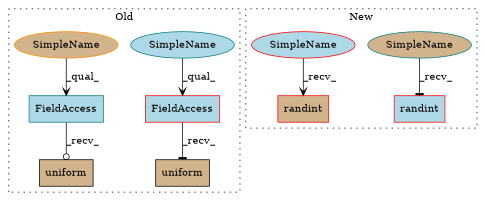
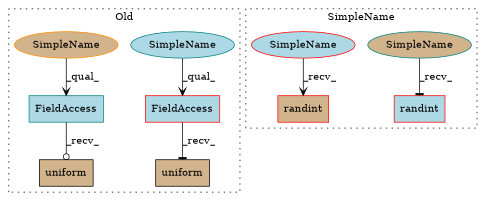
  digraph {
    node [a=32 l=9 s=1026 shape=box style=filled fillcolor=tan color=red]
    edge [arrowhead=vee]
    n1 [label=uniform s=1039 color=black]
    n2 [a=22 l=12 label=FieldAccess fillcolor=lightblue]
    n3 [a=22 l=12 label=FieldAccess s=836 fillcolor=lightblue color=teal]
    n4 [label=uniform s=849 color=black]
    n5 [a=42 l=5 label=SimpleName shape=ellipse fillcolor=lightblue color=teal]
    n6 [a=42 l=5 label=SimpleName s=836 shape=ellipse color=darkorange]
    n7 [l="8,1" label=randint s="808,821" fillcolor=lightblue]
    n8 [l="8,1" label=randint s="1183,1196"]
    n9 [a=42 l=6 label=SimpleName s=801 shape=ellipse color=teal]
    n10 [a=42 l=6 label=SimpleName s=1176 shape=ellipse fillcolor=lightblue]
    subgraph cluster_1 {
      label=Old
      style=dotted
      n1
      n2
      n3
      n4
      n5
      n6
    }
    subgraph cluster_2 {
-     label=New
+     label=SimpleName
      style=dotted
      n7
      n8
      n9
      n10
    }
    n2 -> n1 [label=_recv_ arrowhead=tee]
    n3 -> n4 [label=_recv_ arrowhead=odot]
    n5 -> n2 [label=_qual_]
    n6 -> n3 [label=_qual_]
    n9 -> n7 [label=_recv_ arrowhead=tee]
    n10 -> n8 [label=_recv_]
  }
